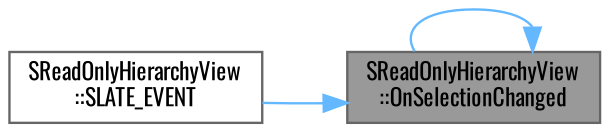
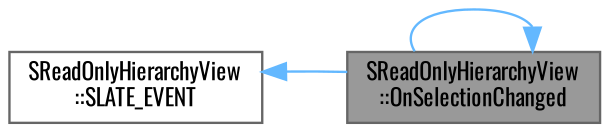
  digraph {
    rankdir=RL
    fontname=Oswald
    node [fontname=Oswald fontsize=10 shape=box style=filled]
    edge [color=steelblue1 dir=back fontname=Oswald fontsize=10 labelfontname=Helvetica labelfontsize=10 style=solid]
    n1 [color=gray40 fillcolor=grey60 fontcolor=black height=0.2 label="SReadOnlyHierarchyView\l::OnSelectionChanged" width=0.4]
    n2 [color=grey40 fillcolor=white height=0.2 label="SReadOnlyHierarchyView\l::SLATE_EVENT" width=0.4]
    n1 -> n1
-   n1 -> n2
+   n2 -> n1
  }
